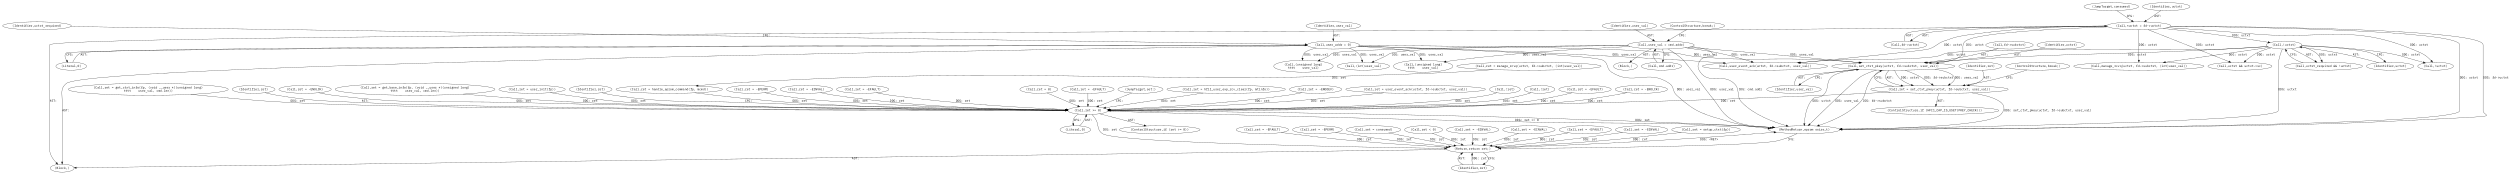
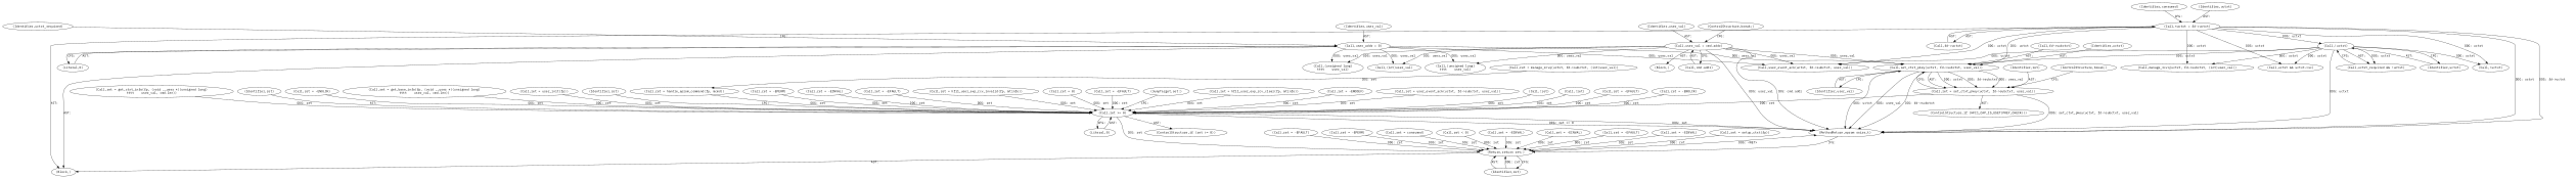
  digraph {
    fontname="IBM Plex Mono"
    node [fontname="IBM Plex Mono"]
    edge [fontname="IBM Plex Mono"]
    n1 [label="(Call,set_ctxt_pkey(uctxt, fd->subctxt, user_val))"]
    n2 [label="(Call,ret = set_ctxt_pkey(uctxt, fd->subctxt, user_val))"]
    n3 [label="(Identifier,user_val)"]
    n4 [label="(MethodReturn,eprom ssize_t)"]
    n5 [label="(Call,ret >= 0)"]
    n6 [label="(ControlStructure,if (HFI1_CAP_IS_USET(PKEY_CHECK)))"]
    n7 [label="(Return,return ret;)"]
    n8 [label="(Call,*uctxt = fd->uctxt)"]
    n9 [label="(Call,!uctxt)"]
    n10 [label="(Call,fd->uctxt)"]
    n11 [label="(Block,)"]
    n12 [label="(Call,manage_rcvq(uctxt, fd->subctxt, (int)user_val))"]
    n13 [label="(Call,uctxt && uctxt->sc)"]
    n14 [label="(Call,user_event_ack(uctxt, fd->subctxt, user_val))"]
    n15 [label="(Call,!uctxt)"]
    n16 [label="(Identifier,uctxt)"]
    n17 [label="(Call,uctxt_required && !uctxt)"]
    n18 [label="(Call,user_val = cmd.addr)"]
    n19 [label="(Call,(unsigned long)\n\t\t\t\t    user_val)"]
    n20 [label="(Block,)"]
    n21 [label="(Call,(unsigned long)\n\t\t\t\t    user_val)"]
    n22 [label="(Call,cmd.addr)"]
    n23 [label="(Call,(int)user_val)"]
    n24 [label="(Call,user_addr = 0)"]
    n25 [label="(Literal,0)"]
    n26 [label="(Literal,0)"]
    n27 [label="(ControlStructure,if (ret >= 0))"]
    n28 [label="(Identifier,ret)"]
    n29 [label="(Call,ret = -EFAULT)"]
    n30 [label="(Call,ret = -ENOLCK)"]
    n31 [label="(Call,ret = -EPERM)"]
    n32 [label="(Call,ret = get_ctxt_info(fp, (void __user *)(unsigned long)\n\t\t\t\t    user_val, cmd.len))"]
    n33 [label="(Identifier,ret)"]
    n34 [label="(ControlStructure,break;)"]
    n35 [label="(Identifier,ret)"]
    n36 [label="(Call,ret = -ENOLCK)"]
    n37 [label="(Call,ret = get_base_info(fp, (void __user *)(unsigned long)\n\t\t\t\t    user_val, cmd.len))"]
    n38 [label="(Call,ret = consumed)"]
    n39 [label="(Call,fd->subctxt)"]
    n40 [label="(Call,ret = user_init(fp))"]
    n41 [label="(Identifier,ret)"]
    n42 [label="(Call,ret = -EPERM)"]
    n43 [label="(Call,ret = manage_rcvq(uctxt, fd->subctxt, (int)user_val))"]
    n44 [label="(Call,ret = handle_eprom_command(fp, &cmd))"]
    n45 [label="(Call,ret = -EINVAL)"]
    n46 [label="(Call,ret = -EFAULT)"]
+   n47 [label="(Call,ret = hfi1_user_exp_rcv_invalid(fp, &tinfo))"]
    n48 [label="(Identifier,uctxt)"]
    n49 [label="(Call,ret < 0)"]
    n50 [label="(Call,ret = -EINVAL)"]
    n51 [label="(Call,ret = -EINVAL)"]
    n52 [label="(Identifier,user_val)"]
    n53 [label="(Call,ret = 0)"]
    n54 [label="(Call,ret = -EFAULT)"]
    n55 [label="(Call,ret = -EFAULT)"]
-   n56 [label="(JumpTarget,consumed)"]
+   n56 [label="(Identifier,consumed)"]
    n57 [label="(JumpTarget,set:)"]
    n58 [label="(Identifier,uctxt)"]
    n59 [label="(Call,ret = hfi1_user_exp_rcv_clear(fp, &tinfo))"]
    n60 [label="(Call,ret = -ENODEV)"]
    n61 [label="(Call,ret = user_event_ack(uctxt, fd->subctxt, user_val))"]
    n62 [label="(ControlStructure,break;)"]
    n63 [label="(Call,ret = -EINVAL)"]
    n64 [label="(Call,!ret)"]
    n65 [label="(Call,!ret)"]
    n66 [label="(Call,ret = setup_ctxt(fp))"]
    n67 [label="(Identifier,uctxt_required)"]
    n68 [label="(Identifier,user_val)"]
    n69 [label="(Call,ret = -EFAULT)"]
    n1 -> n2 [label="AST: "]
    n1 -> n2 [label="DDG: uctxt"]
    n1 -> n2 [label="DDG: fd->subctxt"]
    n1 -> n2 [label="DDG: user_val"]
    n1 -> n3 [label="CFG: "]
    n1 -> n4 [label="DDG: uctxt"]
    n1 -> n4 [label="DDG: user_val"]
    n1 -> n4 [label="DDG: fd->subctxt"]
    n2 -> n1 [label="CFG: "]
    n2 -> n4 [label="DDG: set_ctxt_pkey(uctxt, fd->subctxt, user_val)"]
    n2 -> n5 [label="DDG: ret"]
    n2 -> n6 [label="AST: "]
    n3 -> n1 [label="AST: "]
    n4 -> n7 [label="CFG: "]
    n5 -> n4 [label="DDG: ret >= 0"]
    n5 -> n4 [label="DDG: ret"]
    n5 -> n7 [label="DDG: ret"]
    n5 -> n26 [label="CFG: "]
    n5 -> n27 [label="AST: "]
    n7 -> n4 [label="DDG: <RET>"]
    n7 -> n11 [label="AST: "]
    n7 -> n28 [label="CFG: "]
    n8 -> n1 [label="DDG: uctxt"]
    n8 -> n4 [label="DDG: uctxt"]
    n8 -> n4 [label="DDG: fd->uctxt"]
    n8 -> n9 [label="DDG: uctxt"]
    n8 -> n10 [label="AST: "]
    n8 -> n11 [label="AST: "]
    n8 -> n12 [label="DDG: uctxt"]
    n8 -> n13 [label="DDG: uctxt"]
    n8 -> n14 [label="DDG: uctxt"]
    n8 -> n15 [label="DDG: uctxt"]
    n9 -> n1 [label="DDG: uctxt"]
    n9 -> n4 [label="DDG: uctxt"]
    n9 -> n12 [label="DDG: uctxt"]
    n9 -> n13 [label="DDG: uctxt"]
    n9 -> n14 [label="DDG: uctxt"]
    n9 -> n15 [label="DDG: uctxt"]
    n9 -> n16 [label="CFG: "]
    n9 -> n17 [label="AST: "]
    n9 -> n17 [label="DDG: uctxt"]
    n10 -> n8 [label="AST: "]
    n16 -> n9 [label="AST: "]
    n17 -> n9 [label="CFG: "]
    n18 -> n1 [label="DDG: user_val"]
    n18 -> n4 [label="DDG: user_val"]
    n18 -> n4 [label="DDG: cmd.addr"]
    n18 -> n14 [label="DDG: user_val"]
    n18 -> n19 [label="DDG: user_val"]
    n18 -> n20 [label="AST: "]
    n18 -> n21 [label="DDG: user_val"]
    n18 -> n22 [label="CFG: "]
    n18 -> n23 [label="DDG: user_val"]
    n22 -> n18 [label="AST: "]
    n24 -> n1 [label="DDG: user_val"]
-   n24 -> n4 [label="DDG: user_val"]
    n24 -> n11 [label="AST: "]
    n24 -> n14 [label="DDG: user_val"]
    n24 -> n19 [label="DDG: user_val"]
    n24 -> n21 [label="DDG: user_val"]
    n24 -> n23 [label="DDG: user_val"]
    n24 -> n25 [label="CFG: "]
    n25 -> n24 [label="AST: "]
    n26 -> n5 [label="AST: "]
    n28 -> n7 [label="AST: "]
    n28 -> n7 [label="DDG: ret"]
    n29 -> n7 [label="DDG: ret"]
    n30 -> n5 [label="DDG: ret"]
    n31 -> n7 [label="DDG: ret"]
    n32 -> n5 [label="DDG: ret"]
    n33 -> n2 [label="AST: "]
    n34 -> n2 [label="CFG: "]
    n35 -> n5 [label="AST: "]
    n36 -> n5 [label="DDG: ret"]
    n37 -> n5 [label="DDG: ret"]
    n38 -> n7 [label="DDG: ret"]
    n39 -> n1 [label="AST: "]
    n40 -> n5 [label="DDG: ret"]
    n41 -> n5 [label="CFG: "]
    n42 -> n5 [label="DDG: ret"]
    n43 -> n44 [label="DDG: ret"]
    n44 -> n5 [label="DDG: ret"]
    n45 -> n5 [label="DDG: ret"]
    n46 -> n5 [label="DDG: ret"]
+   n47 -> n5 [label="DDG: ret"]
    n48 -> n1 [label="AST: "]
    n49 -> n7 [label="DDG: ret"]
    n50 -> n7 [label="DDG: ret"]
    n51 -> n7 [label="DDG: ret"]
    n52 -> n24 [label="AST: "]
    n53 -> n5 [label="DDG: ret"]
    n54 -> n5 [label="DDG: ret"]
    n55 -> n7 [label="DDG: ret"]
    n56 -> n8 [label="CFG: "]
    n57 -> n5 [label="CFG: "]
    n58 -> n8 [label="AST: "]
    n59 -> n5 [label="DDG: ret"]
    n60 -> n5 [label="DDG: ret"]
    n61 -> n5 [label="DDG: ret"]
    n62 -> n18 [label="CFG: "]
    n63 -> n7 [label="DDG: ret"]
    n64 -> n5 [label="DDG: ret"]
    n65 -> n5 [label="DDG: ret"]
    n66 -> n7 [label="DDG: ret"]
    n67 -> n24 [label="CFG: "]
    n68 -> n18 [label="AST: "]
    n69 -> n5 [label="DDG: ret"]
  }
